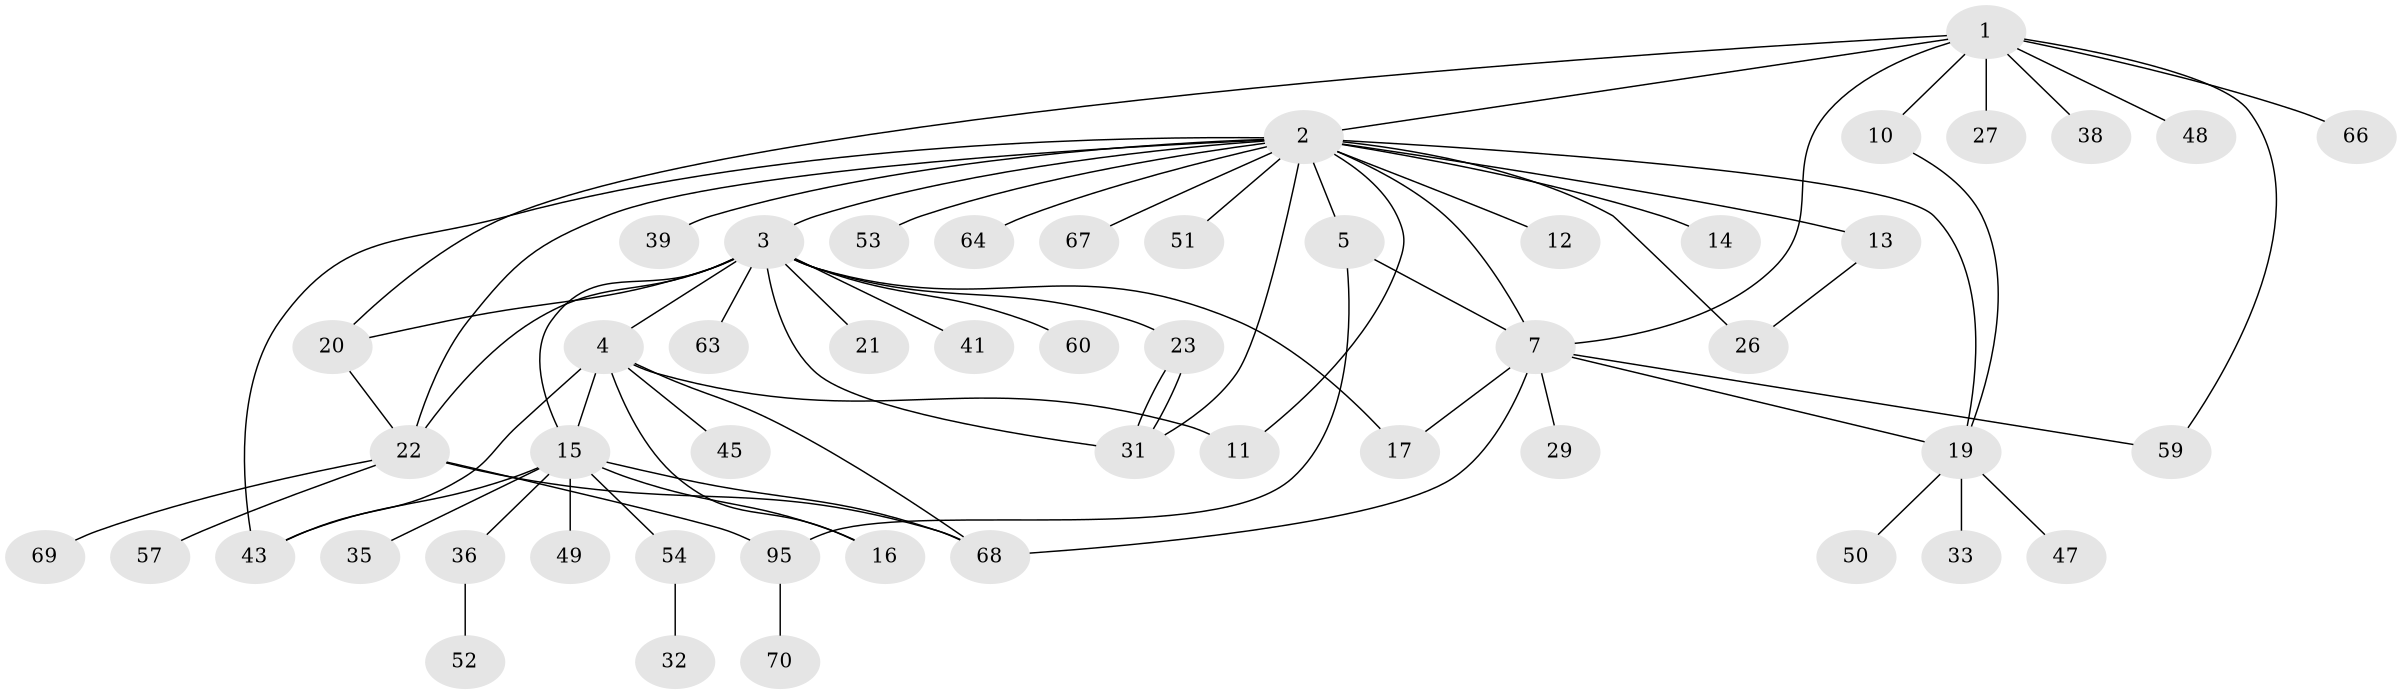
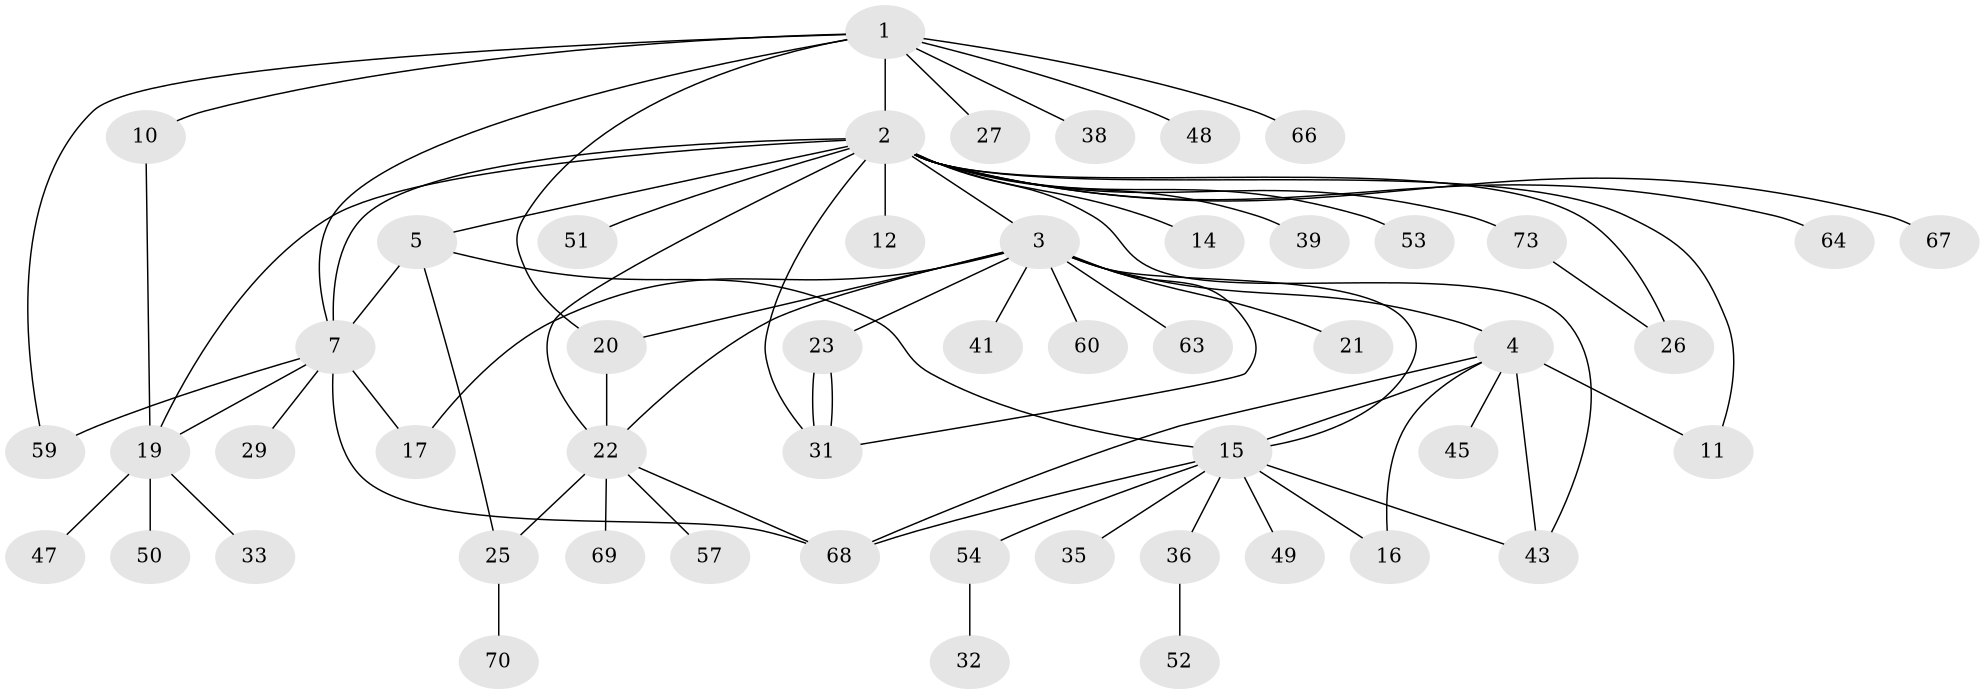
  graph {
    node [color=gray90 style=filled]
    1 [super="+8"]
    2 [super="+6"]
    7 [super="+24"]
    10
    20 [super="+55"]
    27
    38
    48
    59
    66
    3 [super="+30"]
    5 [super="+9"]
    11
    12 [super="+44"]
-   13
+   13 [label=73]
    14
    19 [super="+61"]
    22 [super="+46"]
    26 [super="+40"]
    31 [super="+65"]
    39
    43 [super="+58"]
    53
    64
    67
    51
    17 [super="+18"]
    68
    29
    4 [super="+34"]
    15 [super="+28"]
    21
    23 [super="+56"]
    41
    60
    63
-   25 [super="+62" label=95]
+   25 [super="+62"]
    33
    47
    50
    57
    69
    16
    45
    35
    36 [super="+37"]
    n47 [label=49 super="+49"]
    54
    70
    52
    32
    1 -- 2
    1 -- 7
    1 -- 10
    1 -- 20
    1 -- 27
    1 -- 38
    1 -- 48
    1 -- 59
    1 -- 66
    2 -- 7
    2 -- 3
    2 -- 5
    2 -- 11
    2 -- 12
    2 -- 13
    2 -- 14
    2 -- 19
    2 -- 22
    2 -- 26
    2 -- 31
    2 -- 39
    2 -- 43
    2 -- 53
    2 -- 64
    2 -- 67
    2 -- 51
    7 -- 59
    7 -- 19
    7 -- 17
    7 -- 68
    7 -- 29
    10 -- 19
    20 -- 22
    3 -- 20
    3 -- 22
    3 -- 31
    3 -- 17
    3 -- 4
    3 -- 15
    3 -- 21
    3 -- 23
    3 -- 41
    3 -- 60
    3 -- 63
    5 -- 7
+   5 -- 15
    5 -- 25
    13 -- 26
    19 -- 33
    19 -- 47
    19 -- 50
    22 -- 68
    22 -- 25
    22 -- 57
    22 -- 69
    4 -- 11
    4 -- 43
    4 -- 68
    4 -- 15
    4 -- 16
    4 -- 45
    15 -- 43
    15 -- 68
    15 -- 16
    15 -- 35
    15 -- 36
    15 -- n47
    15 -- 54
    23 -- 31
    23 -- 31
    25 -- 70
    36 -- 52
    54 -- 32
  }
